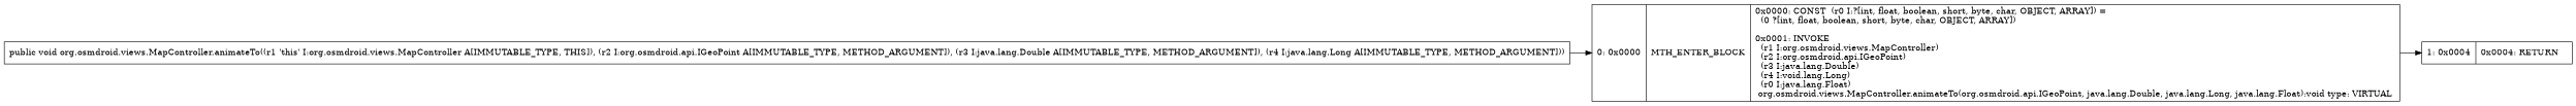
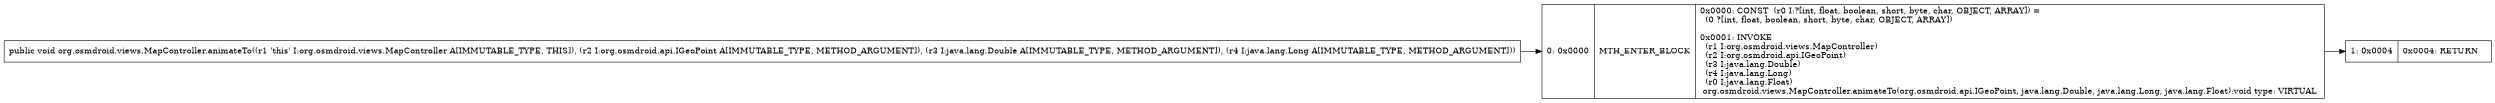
  digraph {
    rankdir=LR
    node [shape=record]
-   n1 [label="{0\:\ 0x0000|MTH_ENTER_BLOCK\l|0x0000: CONST  (r0 I:?[int, float, boolean, short, byte, char, OBJECT, ARRAY]) = \l  (0 ?[int, float, boolean, short, byte, char, OBJECT, ARRAY])\l \l0x0001: INVOKE  \l  (r1 I:org.osmdroid.views.MapController)\l  (r2 I:org.osmdroid.api.IGeoPoint)\l  (r3 I:java.lang.Double)\l  (r4 I:void.lang.Long)\l  (r0 I:java.lang.Float)\l org.osmdroid.views.MapController.animateTo(org.osmdroid.api.IGeoPoint, java.lang.Double, java.lang.Long, java.lang.Float):void type: VIRTUAL \l}"]
+   n1 [label="{0\:\ 0x0000|MTH_ENTER_BLOCK\l|0x0000: CONST  (r0 I:?[int, float, boolean, short, byte, char, OBJECT, ARRAY]) = \l  (0 ?[int, float, boolean, short, byte, char, OBJECT, ARRAY])\l \l0x0001: INVOKE  \l  (r1 I:org.osmdroid.views.MapController)\l  (r2 I:org.osmdroid.api.IGeoPoint)\l  (r3 I:java.lang.Double)\l  (r4 I:java.lang.Long)\l  (r0 I:java.lang.Float)\l org.osmdroid.views.MapController.animateTo(org.osmdroid.api.IGeoPoint, java.lang.Double, java.lang.Long, java.lang.Float):void type: VIRTUAL \l}"]
    n2 [label="{1\:\ 0x0004|0x0004: RETURN   \l}"]
    n3 [label="{public void org.osmdroid.views.MapController.animateTo((r1 'this' I:org.osmdroid.views.MapController A[IMMUTABLE_TYPE, THIS]), (r2 I:org.osmdroid.api.IGeoPoint A[IMMUTABLE_TYPE, METHOD_ARGUMENT]), (r3 I:java.lang.Double A[IMMUTABLE_TYPE, METHOD_ARGUMENT]), (r4 I:java.lang.Long A[IMMUTABLE_TYPE, METHOD_ARGUMENT])) }"]
    n1 -> n2
    n3 -> n1
  }
